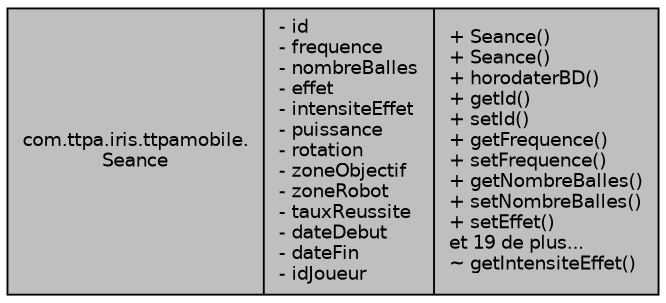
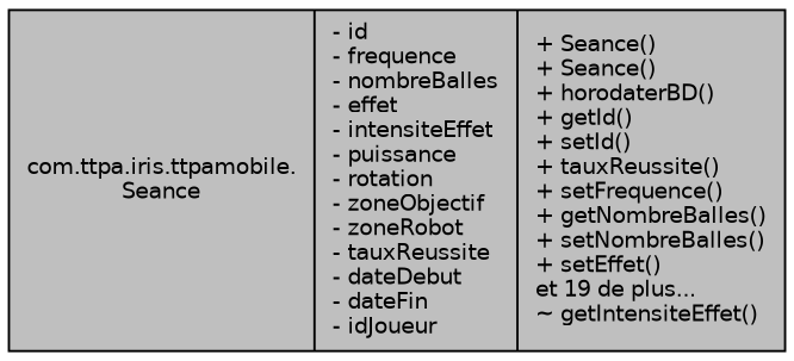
  digraph {
    rankdir=LR
-   n1 [color=black fillcolor=grey75 fontcolor=black fontname=Helvetica fontsize=10 height=0.2 label="{com.ttpa.iris.ttpamobile.\lSeance\n|- id\l- frequence\l- nombreBalles\l- effet\l- intensiteEffet\l- puissance\l- rotation\l- zoneObjectif\l- zoneRobot\l- tauxReussite\l- dateDebut\l- dateFin\l- idJoueur\l|+ Seance()\l+ Seance()\l+ horodaterBD()\l+ getId()\l+ setId()\l+ getFrequence()\l+ setFrequence()\l+ getNombreBalles()\l+ setNombreBalles()\l+ setEffet()\let 19 de plus...\l~ getIntensiteEffet()\l}" shape=record style=filled width=0.4]
+   n1 [color=black fillcolor=grey75 fontcolor=black fontname=Helvetica fontsize=10 height=0.2 label="{com.ttpa.iris.ttpamobile.\lSeance\n|- id\l- frequence\l- nombreBalles\l- effet\l- intensiteEffet\l- puissance\l- rotation\l- zoneObjectif\l- zoneRobot\l- tauxReussite\l- dateDebut\l- dateFin\l- idJoueur\l|+ Seance()\l+ Seance()\l+ horodaterBD()\l+ getId()\l+ setId()\l+ tauxReussite()\l+ setFrequence()\l+ getNombreBalles()\l+ setNombreBalles()\l+ setEffet()\let 19 de plus...\l~ getIntensiteEffet()\l}" shape=record style=filled width=0.4]
  }
